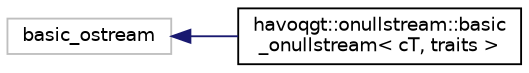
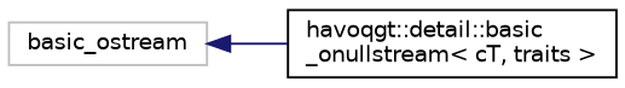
  digraph {
    rankdir=LR
    node [fillcolor=white fontname=Helvetica fontsize=10 shape=record style=filled]
    n1 [color=grey75 height=0.2 label=basic_ostream width=0.4]
-   n2 [color=black height=0.2 label="havoqgt::onullstream::basic\l_onullstream\< cT, traits \>" width=0.4]
+   n2 [color=black height=0.2 label="havoqgt::detail::basic\l_onullstream\< cT, traits \>" width=0.4]
    n1 -> n2 [color=midnightblue dir=back fontname=Helvetica fontsize=10 labelfontname=Helvetica labelfontsize=10 style=solid]
  }
